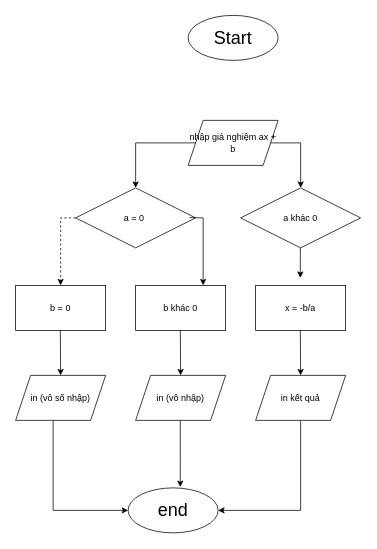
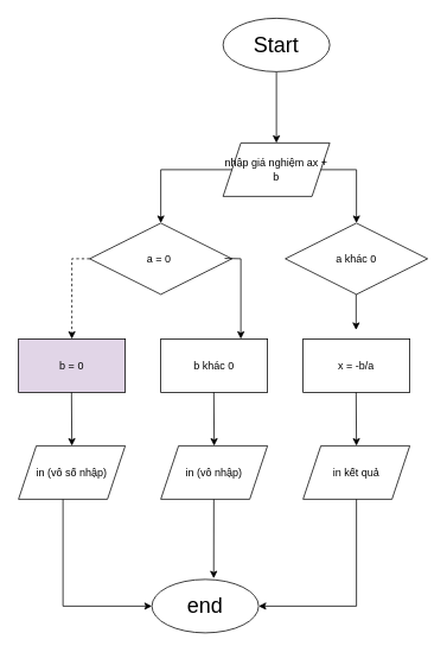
  <mxCell id="0" />
  <mxCell id="1" parent="0" />
+ <mxCell id="2" style="edgeStyle=orthogonalEdgeStyle;rounded=0;orthogonalLoop=1;jettySize=auto;html=1;exitX=0.5;exitY=1;exitDx=0;exitDy=0;entryX=0.5;entryY=0;entryDx=0;entryDy=0;" parent="1" source="3" target="5" edge="1"><mxGeometry relative="1" as="geometry" /></mxCell>
  <mxCell id="3" value="Start" style="ellipse;whiteSpace=wrap;html=1;fontSize=24;" parent="1" vertex="1"><mxGeometry x="250" y="20" width="120" height="60" as="geometry" /></mxCell>
  <mxCell id="4" value="end" style="ellipse;whiteSpace=wrap;html=1;fontSize=24;" parent="1" vertex="1"><mxGeometry x="170" y="650" width="120" height="60" as="geometry" /></mxCell>
  <mxCell id="5" value="nhập giá nghiệm ax + b" style="shape=parallelogram;perimeter=parallelogramPerimeter;whiteSpace=wrap;html=1;fixedSize=1;" parent="1" vertex="1"><mxGeometry x="250" y="160" width="120" height="60" as="geometry" /></mxCell>
  <mxCell id="6" value="a = 0&amp;nbsp;" style="rhombus;whiteSpace=wrap;html=1;" vertex="1" parent="1"><mxGeometry x="100" y="250" width="160" height="80" as="geometry" /></mxCell>
- <mxCell id="7" value="b = 0" style="rounded=0;whiteSpace=wrap;html=1;" vertex="1" parent="1"><mxGeometry x="20" y="380" width="120" height="60" as="geometry" /></mxCell>
+ <mxCell id="7" value="b = 0" style="rounded=0;whiteSpace=wrap;html=1;fillColor=#e1d5e7;" vertex="1" parent="1"><mxGeometry x="20" y="380" width="120" height="60" as="geometry" /></mxCell>
  <mxCell id="8" value="a khác 0" style="rhombus;whiteSpace=wrap;html=1;" vertex="1" parent="1"><mxGeometry x="320" y="250" width="160" height="80" as="geometry" /></mxCell>
  <mxCell id="9" value="b khác 0" style="rounded=0;whiteSpace=wrap;html=1;" vertex="1" parent="1"><mxGeometry x="180" y="380" width="120" height="60" as="geometry" /></mxCell>
  <mxCell id="10" value="x = -b/a" style="rounded=0;whiteSpace=wrap;html=1;" vertex="1" parent="1"><mxGeometry x="340" y="380" width="120" height="60" as="geometry" /></mxCell>
  <mxCell id="11" value="in (vô số nhập)" style="shape=parallelogram;perimeter=parallelogramPerimeter;whiteSpace=wrap;html=1;fixedSize=1;" vertex="1" parent="1"><mxGeometry x="20" y="500" width="120" height="60" as="geometry" /></mxCell>
  <mxCell id="12" value="in (vô nhập)" style="shape=parallelogram;perimeter=parallelogramPerimeter;whiteSpace=wrap;html=1;fixedSize=1;" vertex="1" parent="1"><mxGeometry x="180" y="500" width="120" height="60" as="geometry" /></mxCell>
  <mxCell id="13" value="in kết quả" style="shape=parallelogram;perimeter=parallelogramPerimeter;whiteSpace=wrap;html=1;fixedSize=1;" vertex="1" parent="1"><mxGeometry x="340" y="500" width="120" height="60" as="geometry" /></mxCell>
  <mxCell id="14" value="" style="endArrow=classic;html=1;rounded=0;entryX=0.5;entryY=0;entryDx=0;entryDy=0;exitX=0;exitY=0.5;exitDx=0;exitDy=0;" edge="1" parent="1" source="5" target="6"><mxGeometry width="50" height="50" relative="1" as="geometry"><mxPoint x="90" y="215" as="sourcePoint" /><mxPoint x="140" y="165" as="targetPoint" /><Array as="points"><mxPoint x="180" y="190" /></Array></mxGeometry></mxCell>
  <mxCell id="15" value="" style="endArrow=classic;html=1;rounded=0;entryX=0.5;entryY=0;entryDx=0;entryDy=0;exitX=1;exitY=0.5;exitDx=0;exitDy=0;" edge="1" parent="1" source="5"><mxGeometry width="50" height="50" relative="1" as="geometry"><mxPoint x="480" y="190" as="sourcePoint" /><mxPoint x="400" y="250" as="targetPoint" /><Array as="points"><mxPoint x="400" y="190" /></Array></mxGeometry></mxCell>
  <mxCell id="16" value="" style="endArrow=classic;html=1;rounded=0;entryX=0.5;entryY=0;entryDx=0;entryDy=0;exitX=0;exitY=0.5;exitDx=0;exitDy=0;dashed=1;" edge="1" parent="1" source="6" target="7"><mxGeometry width="50" height="50" relative="1" as="geometry"><mxPoint x="100" y="300" as="sourcePoint" /><mxPoint x="20" y="360" as="targetPoint" /><Array as="points"><mxPoint x="80" y="290" /></Array></mxGeometry></mxCell>
  <mxCell id="17" value="" style="endArrow=classic;html=1;rounded=0;entryX=0.5;entryY=0;entryDx=0;entryDy=0;exitX=0.949;exitY=0.495;exitDx=0;exitDy=0;exitPerimeter=0;" edge="1" parent="1" source="6"><mxGeometry width="50" height="50" relative="1" as="geometry"><mxPoint x="290" y="290" as="sourcePoint" /><mxPoint x="270" y="380" as="targetPoint" /><Array as="points"><mxPoint x="270" y="290" /></Array></mxGeometry></mxCell>
  <mxCell id="18" value="" style="endArrow=classic;html=1;rounded=0;entryX=0.5;entryY=0;entryDx=0;entryDy=0;" edge="1" parent="1"><mxGeometry width="50" height="50" relative="1" as="geometry"><mxPoint x="399.62" y="330" as="sourcePoint" /><mxPoint x="399.62" y="370" as="targetPoint" /><Array as="points"><mxPoint x="399.62" y="330" /></Array></mxGeometry></mxCell>
  <mxCell id="19" value="" style="endArrow=classic;html=1;rounded=0;entryX=0.5;entryY=0;entryDx=0;entryDy=0;" edge="1" parent="1" target="13"><mxGeometry width="50" height="50" relative="1" as="geometry"><mxPoint x="399.62" y="440" as="sourcePoint" /><mxPoint x="399.62" y="480" as="targetPoint" /><Array as="points"><mxPoint x="399.62" y="440" /></Array></mxGeometry></mxCell>
  <mxCell id="20" value="" style="endArrow=classic;html=1;rounded=0;entryX=0.5;entryY=0;entryDx=0;entryDy=0;" edge="1" parent="1"><mxGeometry width="50" height="50" relative="1" as="geometry"><mxPoint x="239.62" y="440" as="sourcePoint" /><mxPoint x="240" y="500" as="targetPoint" /><Array as="points"><mxPoint x="239.62" y="440" /></Array></mxGeometry></mxCell>
  <mxCell id="21" value="" style="endArrow=classic;html=1;rounded=0;entryX=0.5;entryY=0;entryDx=0;entryDy=0;" edge="1" parent="1"><mxGeometry width="50" height="50" relative="1" as="geometry"><mxPoint x="79.62" y="440" as="sourcePoint" /><mxPoint x="80" y="500" as="targetPoint" /><Array as="points"><mxPoint x="79.62" y="440" /></Array></mxGeometry></mxCell>
  <mxCell id="22" value="" style="endArrow=classic;html=1;rounded=0;entryX=1;entryY=0.5;entryDx=0;entryDy=0;" edge="1" parent="1" target="4"><mxGeometry width="50" height="50" relative="1" as="geometry"><mxPoint x="400" y="560" as="sourcePoint" /><mxPoint x="330.38" y="680" as="targetPoint" /><Array as="points"><mxPoint x="400" y="560" /><mxPoint x="400" y="680" /></Array></mxGeometry></mxCell>
  <mxCell id="23" value="" style="endArrow=classic;html=1;rounded=0;entryX=0;entryY=0.5;entryDx=0;entryDy=0;" edge="1" parent="1" target="4"><mxGeometry width="50" height="50" relative="1" as="geometry"><mxPoint x="70" y="560" as="sourcePoint" /><mxPoint x="-40" y="680" as="targetPoint" /><Array as="points"><mxPoint x="70" y="560" /><mxPoint x="70" y="680" /></Array></mxGeometry></mxCell>
  <mxCell id="24" value="" style="endArrow=classic;html=1;rounded=0;entryX=0.579;entryY=-0.019;entryDx=0;entryDy=0;entryPerimeter=0;" edge="1" parent="1" target="4"><mxGeometry width="50" height="50" relative="1" as="geometry"><mxPoint x="239.62" y="560" as="sourcePoint" /><mxPoint x="240" y="620" as="targetPoint" /><Array as="points"><mxPoint x="239.62" y="560" /></Array></mxGeometry></mxCell>
